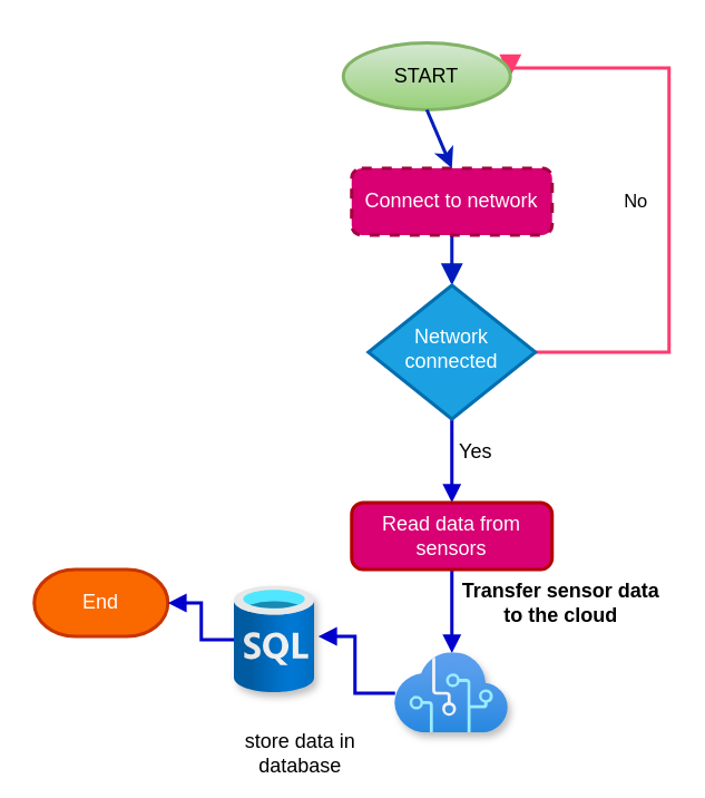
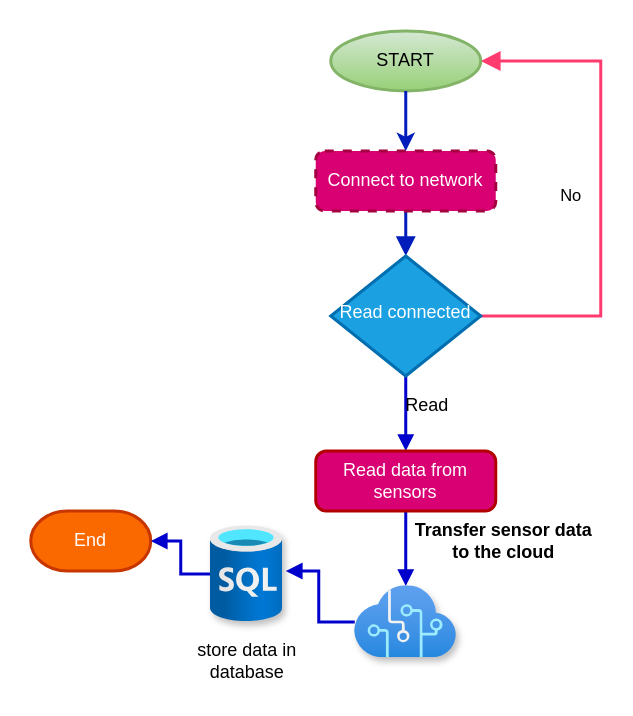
  <mxCell id="0" />
  <mxCell id="1" parent="0" />
  <mxCell id="2" value="" style="rounded=0;html=1;jettySize=auto;orthogonalLoop=1;fontSize=11;endArrow=block;endFill=1;endSize=8;strokeWidth=2;shadow=0;labelBackgroundColor=none;edgeStyle=orthogonalEdgeStyle;sketch=0;fillColor=#0050ef;strokeColor=#001DBC;" parent="1" source="3" target="6" edge="1"><mxGeometry relative="1" as="geometry" /></mxCell>
  <mxCell id="3" value="Connect to network" style="rounded=1;whiteSpace=wrap;html=1;fontSize=12;glass=0;strokeWidth=2;shadow=0;sketch=0;fillColor=#d80073;strokeColor=#A50040;fontColor=#ffffff;dashed=1;" parent="1" vertex="1"><mxGeometry x="210" y="100" width="120" height="40" as="geometry" /></mxCell>
  <mxCell id="4" value="No" style="edgeStyle=orthogonalEdgeStyle;rounded=0;html=1;jettySize=auto;orthogonalLoop=1;fontSize=11;endArrow=block;endFill=1;endSize=8;strokeWidth=2;shadow=0;labelBackgroundColor=none;entryX=1;entryY=0.5;entryDx=0;entryDy=0;entryPerimeter=0;sketch=0;fillColor=none;strokeColor=#FF3B6F;" parent="1" source="6" target="7" edge="1"><mxGeometry x="-0.03" y="20" relative="1" as="geometry"><mxPoint as="offset" /><mxPoint x="370" y="250" as="targetPoint" /><Array as="points"><mxPoint x="400" y="210" /><mxPoint x="400" y="40" /></Array></mxGeometry></mxCell>
  <mxCell id="5" style="edgeStyle=orthogonalEdgeStyle;rounded=0;sketch=0;orthogonalLoop=1;jettySize=auto;html=1;entryX=0.5;entryY=0;entryDx=0;entryDy=0;shadow=0;endArrow=block;endFill=1;strokeColor=#0000CC;strokeWidth=2;" edge="1" parent="1" source="6" target="10"><mxGeometry relative="1" as="geometry" /></mxCell>
- <mxCell id="6" value="Network connected" style="rhombus;whiteSpace=wrap;html=1;shadow=0;fontFamily=Helvetica;fontSize=12;align=center;strokeWidth=2;spacing=6;spacingTop=-4;sketch=0;fillColor=#1ba1e2;strokeColor=#006EAF;fontColor=#ffffff;" parent="1" vertex="1"><mxGeometry x="220" y="170" width="100" height="80" as="geometry" /></mxCell>
- <mxCell id="7" value="START" style="strokeWidth=2;html=1;shape=mxgraph.flowchart.start_1;whiteSpace=wrap;shadow=0;sketch=0;fillColor=#d5e8d4;strokeColor=#82b366;gradientColor=#97d077;" vertex="1" parent="1"><mxGeometry x="205" y="25" width="100" height="40" as="geometry" /></mxCell>
+ <mxCell id="6" value="Read connected" style="rhombus;whiteSpace=wrap;html=1;shadow=0;fontFamily=Helvetica;fontSize=12;align=center;strokeWidth=2;spacing=6;spacingTop=-4;sketch=0;fillColor=#1ba1e2;strokeColor=#006EAF;fontColor=#ffffff;" parent="1" vertex="1"><mxGeometry x="220" y="170" width="100" height="80" as="geometry" /></mxCell>
+ <mxCell id="7" value="START" style="strokeWidth=2;html=1;shape=mxgraph.flowchart.start_1;whiteSpace=wrap;shadow=0;sketch=0;fillColor=#d5e8d4;strokeColor=#82b366;gradientColor=#97d077;" vertex="1" parent="1"><mxGeometry x="220" y="20" width="100" height="40" as="geometry" /></mxCell>
  <mxCell id="8" value="" style="endArrow=classic;html=1;exitX=0.5;exitY=1;exitDx=0;exitDy=0;exitPerimeter=0;entryX=0.5;entryY=0;entryDx=0;entryDy=0;strokeWidth=2;shadow=0;sketch=0;fillColor=#0050ef;strokeColor=#001DBC;" edge="1" parent="1" source="7" target="3"><mxGeometry width="50" height="50" relative="1" as="geometry"><mxPoint x="220" y="160" as="sourcePoint" /><mxPoint x="270" y="110" as="targetPoint" /></mxGeometry></mxCell>
  <mxCell id="9" value="" style="edgeStyle=orthogonalEdgeStyle;rounded=0;sketch=0;orthogonalLoop=1;jettySize=auto;html=1;shadow=0;endArrow=block;endFill=1;strokeColor=#0000CC;strokeWidth=2;" edge="1" parent="1" source="10" target="14"><mxGeometry relative="1" as="geometry" /></mxCell>
  <mxCell id="10" value="Read data from sensors" style="rounded=1;whiteSpace=wrap;html=1;absoluteArcSize=1;arcSize=14;strokeWidth=2;shadow=0;sketch=0;fillColor=#d80073;strokeColor=#B20000;fontColor=#ffffff;" vertex="1" parent="1"><mxGeometry x="210" y="300" width="120" height="40" as="geometry" /></mxCell>
  <mxCell id="11" value="&lt;b&gt;Transfer sensor data &lt;br&gt;to the cloud&lt;/b&gt;" style="text;html=1;align=center;verticalAlign=middle;resizable=0;points=[];autosize=1;shadow=0;sketch=0;fillColor=none;" vertex="1" parent="1"><mxGeometry x="270" y="345" width="130" height="30" as="geometry" /></mxCell>
  <mxCell id="12" value="End" style="strokeWidth=2;html=1;shape=mxgraph.flowchart.terminator;whiteSpace=wrap;shadow=0;sketch=0;fillColor=#fa6800;strokeColor=#C73500;fontColor=#ffffff;" vertex="1" parent="1"><mxGeometry x="20" y="340" width="80" height="40" as="geometry" /></mxCell>
  <mxCell id="13" style="edgeStyle=orthogonalEdgeStyle;rounded=0;sketch=0;orthogonalLoop=1;jettySize=auto;html=1;entryX=1.042;entryY=0.469;entryDx=0;entryDy=0;entryPerimeter=0;shadow=0;endArrow=block;endFill=1;strokeColor=#0000CC;strokeWidth=2;" edge="1" parent="1" source="14" target="16"><mxGeometry relative="1" as="geometry" /></mxCell>
  <mxCell id="14" value="" style="aspect=fixed;html=1;points=[];align=center;image;fontSize=12;image=img/lib/azure2/ai_machine_learning/Cognitive_Services.svg;shadow=1;strokeColor=#000000;strokeWidth=2;gradientColor=#ffffff;" vertex="1" parent="1"><mxGeometry x="236" y="390" width="68" height="48" as="geometry" /></mxCell>
  <mxCell id="15" value="" style="edgeStyle=orthogonalEdgeStyle;rounded=0;sketch=0;orthogonalLoop=1;jettySize=auto;html=1;shadow=0;endArrow=block;endFill=1;strokeColor=#0000CC;strokeWidth=2;" edge="1" parent="1" source="16" target="12"><mxGeometry relative="1" as="geometry" /></mxCell>
  <mxCell id="16" value="" style="aspect=fixed;html=1;points=[];align=center;image;fontSize=12;image=img/lib/azure2/databases/SQL_Database.svg;shadow=1;strokeColor=#000000;strokeWidth=2;gradientColor=#ffffff;" vertex="1" parent="1"><mxGeometry x="140" y="350" width="48" height="64" as="geometry" /></mxCell>
- <mxCell id="17" value="Yes" style="text;html=1;align=center;verticalAlign=middle;resizable=0;points=[];autosize=1;" vertex="1" parent="1"><mxGeometry x="264" y="260" width="40" height="20" as="geometry" /></mxCell>
- <mxCell id="18" value="store data in &lt;br&gt;database" style="text;html=1;align=center;verticalAlign=middle;resizable=0;points=[];autosize=1;" vertex="1" parent="1"><mxGeometry x="139" y="435" width="80" height="30" as="geometry" /></mxCell>
+ <mxCell id="17" value="Read" style="text;html=1;align=center;verticalAlign=middle;resizable=0;points=[];autosize=1;" vertex="1" parent="1"><mxGeometry x="264" y="260" width="40" height="20" as="geometry" /></mxCell>
+ <mxCell id="18" value="store data in &lt;br&gt;database" style="text;html=1;align=center;verticalAlign=middle;resizable=0;points=[];autosize=1;" vertex="1" parent="1"><mxGeometry x="124" y="425" width="80" height="30" as="geometry" /></mxCell>
